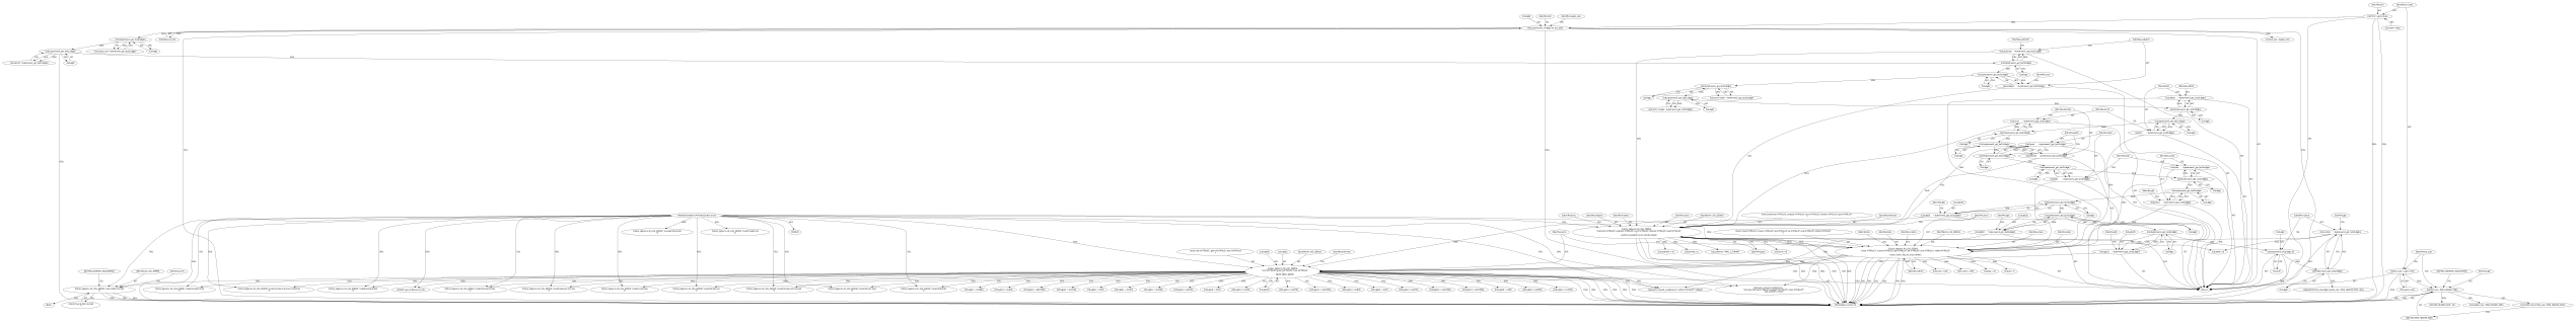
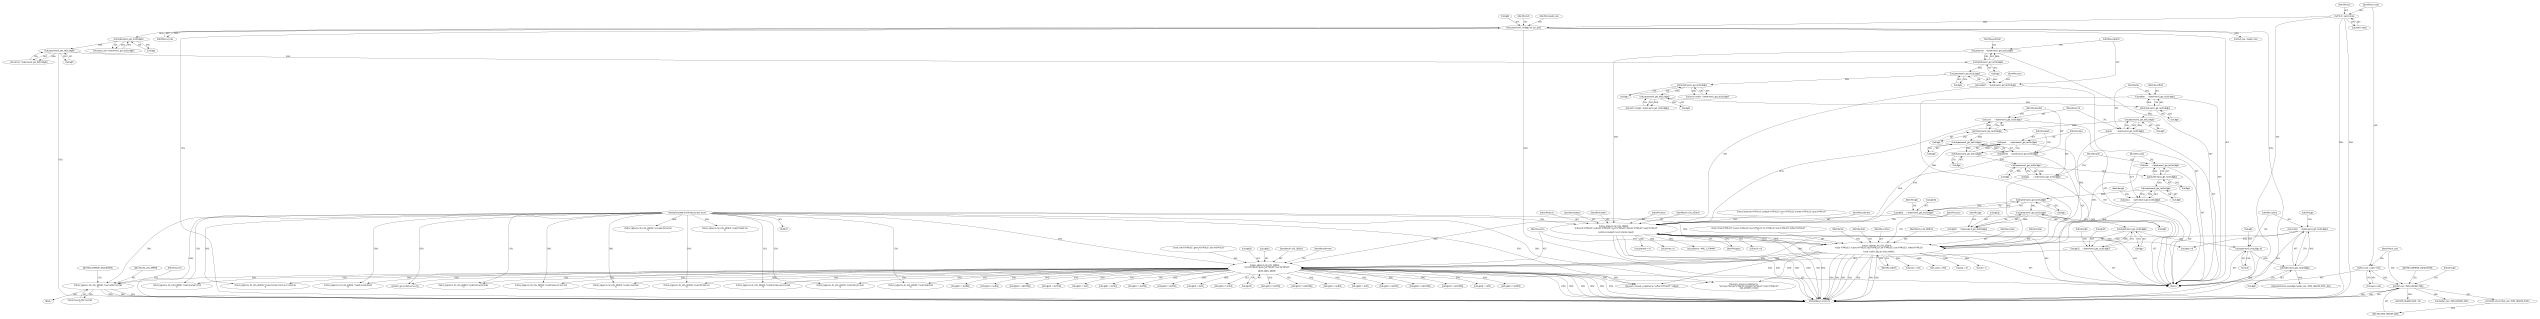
  digraph {
    fontname="IBM Plex Sans"
    node [fontname="IBM Plex Sans"]
    edge [fontname="IBM Plex Sans"]
    n1 [label="(Call,av_log(avctx, AV_LOG_ERROR, \"input buffer too small\n\"))"]
    n2 [label="(Literal,\"input buffer too small\n\")"]
    n3 [label="(MethodReturn,static int)"]
    n4 [label="(Block,)"]
    n5 [label="(Call,av_log(avctx, AV_LOG_DEBUG,\n           \"red %0\"PRIx32\", green %0\"PRIx32\", blue %0\"PRIx32\"\n\",\n           rgb[0], rgb[1], rgb[2]))"]
    n6 [label="(Call,rgb[1] == 0xFF00)"]
    n7 [label="(Call,av_log(avctx, AV_LOG_ERROR, \"invalid byte order\n\"))"]
    n8 [label="(Call,av_log(avctx, AV_LOG_ERROR, \"invalid bits per pixel\n\"))"]
    n9 [label="(Call,av_log(avctx, AV_LOG_ERROR, \"invalid bitmap bit order\n\"))"]
    n10 [label="(Call,rgb[2] == 0x1F)"]
    n11 [label="(Call,rgb[1] == 0x7E0)"]
    n12 [label="(Call,av_log(avctx, AV_LOG_ERROR, \"invalid pixmap format\n\"))"]
    n13 [label="(Call,rgb[1] == 0xFF00)"]
    n14 [label="(Call,av_log(avctx, AV_LOG_ERROR, \"invalid number of entries in colormap\n\"))"]
    n15 [label="(Block,)"]
    n16 [label="(Call,rgb[2] == 0xFF0000)"]
    n17 [label="(Call,rgb[1] == 0x3E0)"]
    n18 [label="(Call,rgb[2] == 0x1F)"]
    n19 [label="(Call,rgb[1] == 0xFF00)"]
    n20 [label="(Call,av_log(avctx, AV_LOG_ERROR, \"invalid pixmap depth\n\"))"]
    n21 [label="(Call,rgb[0] == 0xFF0000)"]
    n22 [label="(Literal,ff_get_buffer(avctx, p, 0))"]
    n23 [label="(Call,rgb[2] == 0xFF0000)"]
    n24 [label="(Call,rgb[2] == 0xFF)"]
    n25 [label="(Call,rgb[0] == 0xF800)"]
    n26 [label="(Call,av_log(avctx, AV_LOG_ERROR, \"invalid bitmap unit\n\"))"]
-   n27 [label="(Call,rgb[0] == 0x7C00)"]
    n28 [label="(Call,av_log(avctx, AV_LOG_ERROR, \"invalid visual class\n\"))"]
    n29 [label="(Call,av_log(avctx, AV_LOG_ERROR, \"invalid bytes per scan-line\n\"))"]
    n30 [label="(Call,rgb[2])"]
    n31 [label="(Call,rgb[2] == 0xF800)"]
    n32 [label="(Call,rgb[1] == 0x3E0)"]
    n33 [label="(Call,rgb[0] == 0xFF0000)"]
    n34 [label="(Call,rgb[2] == 0x7C00)"]
    n35 [label="(Call,rgb[2] == 0xFF)"]
    n36 [label="(Call,av_log(avctx, AV_LOG_ERROR, \"invalid bitmap scan-line pad\n\"))"]
    n37 [label="(Call,avpriv_request_sample(avctx,\n                              \"Unknown file: bpp %\"PRIu32\", pixdepth %\"PRIu32\", vclass %\"PRIu32\"\",\n                              bpp, pixdepth, vclass))"]
    n38 [label="(Call,rgb[1] == 0x7E0)"]
    n39 [label="(Call,rgb[1] == 0xFF00)"]
    n40 [label="(Call,avpriv_request_sample(avctx, \"xoffset %\"PRIu32\"\", xoffset))"]
    n41 [label="(Call,av_log(avctx, AV_LOG_DEBUG,\n           \"vclass %\"PRIu32\", ncolors %\"PRIu32\", bpp %\"PRIu32\", be %\"PRIu32\", lsize %\"PRIu32\", xoffset %\"PRIu32\"\n\",\n           vclass, ncolors, bpp, be, lsize, xoffset))"]
    n42 [label="(Call,lsize < rsize)"]
    n43 [label="(Call,ncolors > 256)"]
    n44 [label="(Call,bpp == 0)"]
    n45 [label="(Call,be > 1)"]
    n46 [label="(Identifier,xoffset)"]
    n47 [label="(Call,av_log(avctx, AV_LOG_DEBUG,\n           \"pixformat %\"PRIu32\", pixdepth %\"PRIu32\", bunit %\"PRIu32\", bitorder %\"PRIu32\", bpad %\"PRIu32\"\n\",\n           pixformat, pixdepth, bunit, bitorder, bpad))"]
    n48 [label="(Call,bitorder > 1)"]
    n49 [label="(Call,pixformat > XWD_Z_PIXMAP)"]
    n50 [label="(Identifier,bpad)"]
    n51 [label="(Call,bunit != 8)"]
    n52 [label="(Call,pixdepth == 0)"]
    n53 [label="(Call,bpad != 8)"]
    n54 [label="(MethodParameterIn,AVCodecContext *avctx)"]
    n55 [label="(Call,av_log(avctx, AV_LOG_ERROR, \"unsupported version\n\"))"]
    n56 [label="(Call,av_log(avctx, AV_LOG_ERROR, \"invalid header size\n\"))"]
    1000102
    n58 [label="(Call,pixformat     = bytestream2_get_be32u(&gb))"]
    n59 [label="(Call,bytestream2_get_be32u(&gb))"]
    n60 [label="(Call,bytestream2_get_be32u(&gb))"]
    n61 [label="(Call,&gb)"]
    n62 [label="(Call,pixdepth      = bytestream2_get_be32u(&gb))"]
    n63 [label="(Call,bytestream2_get_be32u(&gb))"]
    n64 [label="(Call,&gb)"]
    n65 [label="(Call,bytestream2_get_be32u(&gb))"]
    n66 [label="(Call,version = bytestream2_get_be32u(&gb))"]
    n67 [label="(Call,&gb)"]
    n68 [label="(Call,bytestream2_get_be32u(&gb))"]
    n69 [label="(Call,&gb)"]
    n70 [label="(Call,header_size = bytestream2_get_be32u(&gb))"]
    n71 [label="(Call,bytestream2_init(&gb, buf, buf_size))"]
    n72 [label="(Call,buf_size < header_size)"]
    n73 [label="(Identifier,buf_size)"]
    n74 [label="(Call,*buf = avpkt->data)"]
    n75 [label="(Call,avpkt->data)"]
    n76 [label="(Call,buf_size < XWD_HEADER_SIZE)"]
    n77 [label="(Call,header_size < XWD_HEADER_SIZE)"]
    n78 [label="(ControlStructure,if (buf_size < XWD_HEADER_SIZE))"]
    n79 [label="(Call,XWD_HEADER_SIZE - 20)"]
    n80 [label="(Identifier,XWD_HEADER_SIZE)"]
    n81 [label="(Call,buf_size = avpkt->size)"]
    n82 [label="(Call,avpkt->size)"]
    n83 [label="(Call,bytestream2_get_be32u(&gb))"]
    n84 [label="(Call,avctx->width  = bytestream2_get_be32u(&gb))"]
    n85 [label="(Call,&gb)"]
    n86 [label="(Call,bunit         = bytestream2_get_be32u(&gb))"]
    n87 [label="(Call,bytestream2_get_be32u(&gb))"]
    n88 [label="(Call,bytestream2_get_be32u(&gb))"]
    n89 [label="(Call,&gb)"]
    n90 [label="(Call,bitorder      = bytestream2_get_be32u(&gb))"]
    n91 [label="(Call,bytestream2_get_be32u(&gb))"]
    n92 [label="(Call,&gb)"]
    n93 [label="(Call,bytestream2_get_be32u(&gb))"]
    n94 [label="(Call,be            = bytestream2_get_be32u(&gb))"]
    n95 [label="(Call,&gb)"]
    n96 [label="(Call,bytestream2_get_be32u(&gb))"]
    n97 [label="(Call,xoffset       = bytestream2_get_be32u(&gb))"]
    n98 [label="(Call,&gb)"]
    n99 [label="(Call,&gb)"]
    n100 [label="(Call,avctx->height = bytestream2_get_be32u(&gb))"]
    n101 [label="(Call,bpad          = bytestream2_get_be32u(&gb))"]
    n102 [label="(Call,bytestream2_get_be32u(&gb))"]
    n103 [label="(Call,&gb)"]
    n104 [label="(Call,bytestream2_get_be32u(&gb))"]
    n105 [label="(Call,bpp           = bytestream2_get_be32u(&gb))"]
    n106 [label="(Call,&gb)"]
    n107 [label="(Call,vclass        = bytestream2_get_be32u(&gb))"]
    n108 [label="(Call,bytestream2_get_be32u(&gb))"]
    n109 [label="(Call,bytestream2_get_be32u(&gb))"]
    n110 [label="(Call,&gb)"]
    n111 [label="(Call,bytestream2_get_be32u(&gb))"]
    n112 [label="(Call,rgb[0]        = bytestream2_get_be32u(&gb))"]
    n113 [label="(Call,&gb)"]
    n114 [label="(Call,lsize         = bytestream2_get_be32u(&gb))"]
    n115 [label="(Call,&gb)"]
    n116 [label="(Call,ncolors       = bytestream2_get_be32u(&gb))"]
    n117 [label="(Call,bytestream2_get_be32u(&gb))"]
    n118 [label="(Call,bytestream2_skipu(&gb, header_size - (XWD_HEADER_SIZE - 20)))"]
    n119 [label="(Call,&gb)"]
    n120 [label="(Call,bytestream2_skipu(&gb, 8))"]
    n121 [label="(Literal,8)"]
    n122 [label="(Call,bytestream2_get_be32u(&gb))"]
    n123 [label="(Call,rgb[2]        = bytestream2_get_be32u(&gb))"]
    n124 [label="(Call,&gb)"]
    n125 [label="(Call,rgb[1]        = bytestream2_get_be32u(&gb))"]
    n126 [label="(Call,&gb)"]
    n127 [label="(Identifier,gb)"]
    n128 [label="(Identifier,vclass)"]
    n129 [label="(Identifier,avctx)"]
    n130 [label="(Identifier,bunit)"]
    n131 [label="(Identifier,pixdepth)"]
    n132 [label="(Identifier,avctx)"]
    n133 [label="(Identifier,bunit)"]
    n134 [label="(Identifier,be)"]
    n135 [label="(Identifier,rgb)"]
    n136 [label="(Identifier,bitorder)"]
    n137 [label="(Identifier,gb)"]
    n138 [label="(Identifier,buf)"]
    n139 [label="(Identifier,bitorder)"]
    n140 [label="(Identifier,pixformat)"]
    n141 [label="(Identifier,AVERROR_INVALIDDATA)"]
    n142 [label="(Identifier,bpad)"]
    n143 [label="(Identifier,ncolors)"]
    n144 [label="(Identifier,pixformat)"]
    n145 [label="(Identifier,lsize)"]
    n146 [label="(Identifier,AVERROR_INVALIDDATA)"]
    n147 [label="(Identifier,AV_LOG_DEBUG)"]
    n148 [label="(Identifier,vclass)"]
    n149 [label="(Identifier,gb)"]
    n150 [label="(Identifier,rgb)"]
    n151 [label="(Identifier,buf)"]
    n152 [label="(Identifier,lsize)"]
    n153 [label="(Literal,\"red %0\"PRIx32\", green %0\"PRIx32\", blue %0\"PRIx32\"\n\")"]
    n154 [label="(Identifier,header_size)"]
    n155 [label="(Call,rgb[2])"]
    n156 [label="(Call,rgb[0])"]
    n157 [label="(Identifier,bpp)"]
    n158 [label="(Call,rgb[1])"]
    n159 [label="(Identifier,pixdepth)"]
    n160 [label="(Identifier,AV_LOG_ERROR)"]
    n161 [label="(Identifier,avctx)"]
    n162 [label="(Literal,\"vclass %\"PRIu32\", ncolors %\"PRIu32\", bpp %\"PRIu32\", be %\"PRIu32\", lsize %\"PRIu32\", xoffset %\"PRIu32\"\n\")"]
    n163 [label="(Identifier,buf_size)"]
    n164 [label="(Call,&gb)"]
    n165 [label="(Call,rgb[1])"]
    n166 [label="(Call,rgb[0])"]
    n167 [label="(Identifier,AV_LOG_DEBUG)"]
    n168 [label="(Identifier,ncolors)"]
    n169 [label="(Identifier,be)"]
    n170 [label="(Call,&gb)"]
    n171 [label="(Identifier,AV_LOG_DEBUG)"]
    n172 [label="(Literal,\"pixformat %\"PRIu32\", pixdepth %\"PRIu32\", bunit %\"PRIu32\", bitorder %\"PRIu32\", bpad %\"PRIu32\"\n\")"]
    n173 [label="(Identifier,pixformat)"]
    n174 [label="(Identifier,rgb)"]
    n175 [label="(Identifier,buf_size)"]
    n176 [label="(Identifier,avctx)"]
    n177 [label="(Identifier,xoffset)"]
    n178 [label="(Identifier,bpp)"]
    n179 [label="(Identifier,avctx)"]
    n1 -> n2 [label="CFG: "]
    n1 -> n3 [label="DDG: "]
    n1 -> n3 [label="DDG: "]
    n1 -> n3 [label="DDG: "]
    n1 -> n4 [label="AST: "]
    n2 -> n1 [label="AST: "]
    n5 -> n1 [label="DDG: "]
    n5 -> n3 [label="DDG: "]
    n5 -> n3 [label="DDG: "]
    n5 -> n3 [label="DDG: "]
    n5 -> n3 [label="DDG: "]
    n5 -> n3 [label="DDG: "]
    n5 -> n3 [label="DDG: "]
    n5 -> n6 [label="DDG: "]
    n5 -> n7 [label="DDG: "]
    n5 -> n8 [label="DDG: "]
    n5 -> n9 [label="DDG: "]
    n5 -> n10 [label="DDG: "]
    n5 -> n11 [label="DDG: "]
    n5 -> n12 [label="DDG: "]
    n5 -> n13 [label="DDG: "]
    n5 -> n14 [label="DDG: "]
    n5 -> n15 [label="AST: "]
    n5 -> n16 [label="DDG: "]
    n5 -> n17 [label="DDG: "]
    n5 -> n18 [label="DDG: "]
    n5 -> n19 [label="DDG: "]
    n5 -> n20 [label="DDG: "]
    n5 -> n21 [label="DDG: "]
    n5 -> n22 [label="DDG: "]
    n5 -> n23 [label="DDG: "]
    n5 -> n24 [label="DDG: "]
    n5 -> n25 [label="DDG: "]
    n5 -> n26 [label="DDG: "]
-   n5 -> n27 [label="DDG: "]
    n5 -> n28 [label="DDG: "]
    n5 -> n29 [label="DDG: "]
    n5 -> n30 [label="CFG: "]
    n5 -> n31 [label="DDG: "]
    n5 -> n32 [label="DDG: "]
    n5 -> n33 [label="DDG: "]
    n5 -> n34 [label="DDG: "]
    n5 -> n35 [label="DDG: "]
    n5 -> n36 [label="DDG: "]
    n5 -> n37 [label="DDG: "]
    n5 -> n38 [label="DDG: "]
    n5 -> n39 [label="DDG: "]
    n5 -> n40 [label="DDG: "]
    n30 -> n5 [label="AST: "]
    n41 -> n3 [label="DDG: "]
    n41 -> n3 [label="DDG: "]
    n41 -> n3 [label="DDG: "]
    n41 -> n3 [label="DDG: "]
    n41 -> n3 [label="DDG: "]
    n41 -> n3 [label="DDG: "]
    n41 -> n3 [label="DDG: "]
    n41 -> n5 [label="DDG: "]
    n41 -> n5 [label="DDG: "]
    n41 -> n15 [label="AST: "]
    n41 -> n37 [label="DDG: "]
    n41 -> n40 [label="DDG: "]
    n41 -> n42 [label="DDG: "]
    n41 -> n43 [label="DDG: "]
    n41 -> n44 [label="DDG: "]
    n41 -> n45 [label="DDG: "]
    n41 -> n46 [label="CFG: "]
    n46 -> n41 [label="AST: "]
    n47 -> n3 [label="DDG: "]
    n47 -> n3 [label="DDG: "]
    n47 -> n3 [label="DDG: "]
    n47 -> n3 [label="DDG: "]
    n47 -> n3 [label="DDG: "]
    n47 -> n15 [label="AST: "]
    n47 -> n41 [label="DDG: "]
    n47 -> n41 [label="DDG: "]
    n47 -> n48 [label="DDG: "]
    n47 -> n49 [label="DDG: "]
    n47 -> n50 [label="CFG: "]
    n47 -> n51 [label="DDG: "]
    n47 -> n52 [label="DDG: "]
    n47 -> n53 [label="DDG: "]
    n50 -> n47 [label="AST: "]
    n54 -> n1 [label="DDG: "]
    n54 -> n3 [label="DDG: "]
    n54 -> n5 [label="DDG: "]
    n54 -> n7 [label="DDG: "]
    n54 -> n8 [label="DDG: "]
    n54 -> n9 [label="DDG: "]
    n54 -> n12 [label="DDG: "]
    n54 -> n14 [label="DDG: "]
    n54 -> n20 [label="DDG: "]
    n54 -> n22 [label="DDG: "]
    n54 -> n26 [label="DDG: "]
    n54 -> n28 [label="DDG: "]
    n54 -> n29 [label="DDG: "]
    n54 -> n36 [label="DDG: "]
    n54 -> n37 [label="DDG: "]
    n54 -> n40 [label="DDG: "]
    n54 -> n41 [label="DDG: "]
    n54 -> n47 [label="DDG: "]
    n54 -> n55 [label="DDG: "]
    n54 -> n56 [label="DDG: "]
    n54 -> 1000102 [label="AST: "]
    n58 -> n15 [label="AST: "]
    n58 -> n47 [label="DDG: "]
    n58 -> n59 [label="CFG: "]
    n59 -> n58 [label="AST: "]
    n59 -> n58 [label="DDG: "]
    n59 -> n60 [label="DDG: "]
    n59 -> n61 [label="CFG: "]
    n60 -> n62 [label="AST: "]
    n60 -> n62 [label="DDG: "]
    n60 -> n63 [label="DDG: "]
    n60 -> n64 [label="CFG: "]
    n61 -> n59 [label="AST: "]
    n62 -> n15 [label="AST: "]
    n62 -> n47 [label="DDG: "]
    n62 -> n60 [label="CFG: "]
    n63 -> n83 [label="DDG: "]
    n63 -> n84 [label="AST: "]
    n63 -> n84 [label="DDG: "]
    n63 -> n85 [label="CFG: "]
    n64 -> n60 [label="AST: "]
    n65 -> n3 [label="DDG: "]
    n65 -> n59 [label="DDG: "]
    n65 -> n66 [label="AST: "]
    n65 -> n66 [label="DDG: "]
    n65 -> n67 [label="CFG: "]
    n66 -> n65 [label="CFG: "]
    n67 -> n65 [label="AST: "]
    n68 -> n65 [label="DDG: "]
    n68 -> n69 [label="CFG: "]
    n68 -> n70 [label="AST: "]
    n68 -> n70 [label="DDG: "]
    n69 -> n68 [label="AST: "]
    n70 -> n68 [label="CFG: "]
    n71 -> n3 [label="DDG: "]
    n71 -> n3 [label="DDG: "]
    n71 -> n3 [label="DDG: "]
    n71 -> n15 [label="AST: "]
    n71 -> n68 [label="DDG: "]
    n71 -> n72 [label="DDG: "]
    n71 -> n73 [label="CFG: "]
    n73 -> n71 [label="AST: "]
    n74 -> n3 [label="DDG: "]
    n74 -> n3 [label="DDG: "]
    n74 -> n15 [label="AST: "]
    n74 -> n71 [label="DDG: "]
+   n74 -> n75 [label="CFG: "]
    n75 -> n74 [label="AST: "]
    n76 -> n3 [label="DDG: "]
    n76 -> n3 [label="DDG: "]
    n76 -> n3 [label="DDG: "]
    n76 -> n77 [label="DDG: "]
    n76 -> n78 [label="AST: "]
    n76 -> n79 [label="DDG: "]
    n78 -> n80 [label="CFG: "]
    n80 -> n76 [label="AST: "]
-   n81 -> n3 [label="DDG: "]
    n81 -> n15 [label="AST: "]
    n81 -> n76 [label="DDG: "]
    n81 -> n82 [label="CFG: "]
    n82 -> n81 [label="AST: "]
    n83 -> n96 [label="DDG: "]
    n83 -> n99 [label="CFG: "]
    n83 -> n100 [label="AST: "]
    n83 -> n100 [label="DDG: "]
    n84 -> n63 [label="CFG: "]
    n85 -> n63 [label="AST: "]
    n86 -> n15 [label="AST: "]
    n86 -> n47 [label="DDG: "]
    n86 -> n87 [label="CFG: "]
    n87 -> n86 [label="AST: "]
    n87 -> n86 [label="DDG: "]
    n87 -> n88 [label="DDG: "]
    n87 -> n89 [label="CFG: "]
    n88 -> n90 [label="AST: "]
    n88 -> n90 [label="DDG: "]
    n88 -> n91 [label="DDG: "]
    n88 -> n92 [label="CFG: "]
    n89 -> n87 [label="AST: "]
    n90 -> n15 [label="AST: "]
    n90 -> n47 [label="DDG: "]
    n90 -> n88 [label="CFG: "]
    n91 -> n101 [label="AST: "]
    n91 -> n101 [label="DDG: "]
    n91 -> n102 [label="DDG: "]
    n91 -> n103 [label="CFG: "]
    n92 -> n88 [label="AST: "]
    n93 -> n87 [label="DDG: "]
    n93 -> n94 [label="AST: "]
    n93 -> n94 [label="DDG: "]
    n93 -> n95 [label="CFG: "]
    n94 -> n15 [label="AST: "]
    n94 -> n41 [label="DDG: "]
    n94 -> n93 [label="CFG: "]
    n95 -> n93 [label="AST: "]
    n96 -> n93 [label="DDG: "]
    n96 -> n97 [label="AST: "]
    n96 -> n97 [label="DDG: "]
    n96 -> n98 [label="CFG: "]
    n97 -> n15 [label="AST: "]
    n97 -> n41 [label="DDG: "]
    n97 -> n96 [label="CFG: "]
    n98 -> n96 [label="AST: "]
    n99 -> n83 [label="AST: "]
    n100 -> n83 [label="CFG: "]
    n101 -> n15 [label="AST: "]
    n101 -> n47 [label="DDG: "]
    n101 -> n91 [label="CFG: "]
    n102 -> n104 [label="DDG: "]
    n102 -> n105 [label="AST: "]
    n102 -> n105 [label="DDG: "]
    n102 -> n106 [label="CFG: "]
    n103 -> n91 [label="AST: "]
    n104 -> n108 [label="DDG: "]
    n104 -> n114 [label="AST: "]
    n104 -> n114 [label="DDG: "]
    n104 -> n115 [label="CFG: "]
    n105 -> n15 [label="AST: "]
    n105 -> n41 [label="DDG: "]
    n105 -> n102 [label="CFG: "]
    n106 -> n102 [label="AST: "]
    n107 -> n15 [label="AST: "]
    n107 -> n41 [label="DDG: "]
    n107 -> n108 [label="CFG: "]
    n108 -> n107 [label="AST: "]
    n108 -> n107 [label="DDG: "]
    n108 -> n109 [label="DDG: "]
    n108 -> n110 [label="CFG: "]
    n109 -> n111 [label="DDG: "]
    n109 -> n112 [label="AST: "]
    n109 -> n112 [label="DDG: "]
    n109 -> n113 [label="CFG: "]
    n110 -> n108 [label="AST: "]
    n111 -> n122 [label="DDG: "]
    n111 -> n125 [label="AST: "]
    n111 -> n125 [label="DDG: "]
    n111 -> n126 [label="CFG: "]
    n112 -> n5 [label="DDG: "]
    n112 -> n15 [label="AST: "]
    n112 -> n109 [label="CFG: "]
    n113 -> n109 [label="AST: "]
    n114 -> n15 [label="AST: "]
    n114 -> n41 [label="DDG: "]
    n114 -> n104 [label="CFG: "]
    n115 -> n104 [label="AST: "]
    n116 -> n15 [label="AST: "]
    n116 -> n41 [label="DDG: "]
    n116 -> n53 [label="DDG: "]
    n116 -> n117 [label="CFG: "]
    n117 -> n116 [label="AST: "]
    n117 -> n116 [label="DDG: "]
    n117 -> n118 [label="DDG: "]
    n117 -> n119 [label="CFG: "]
    n119 -> n117 [label="AST: "]
    n120 -> n3 [label="DDG: "]
    n120 -> n15 [label="AST: "]
    n120 -> n117 [label="DDG: "]
    n120 -> n121 [label="CFG: "]
    n121 -> n120 [label="AST: "]
    n122 -> n120 [label="DDG: "]
    n122 -> n123 [label="AST: "]
    n122 -> n123 [label="DDG: "]
    n122 -> n124 [label="CFG: "]
    n123 -> n5 [label="DDG: "]
    n123 -> n15 [label="AST: "]
    n123 -> n122 [label="CFG: "]
    n124 -> n122 [label="AST: "]
    n125 -> n5 [label="DDG: "]
    n125 -> n15 [label="AST: "]
    n125 -> n111 [label="CFG: "]
    n126 -> n111 [label="AST: "]
    n127 -> n123 [label="CFG: "]
    n128 -> n107 [label="AST: "]
    n128 -> n114 [label="CFG: "]
    n129 -> n41 [label="AST: "]
    n129 -> n47 [label="CFG: "]
    n130 -> n47 [label="AST: "]
    n131 -> n47 [label="AST: "]
    n132 -> n5 [label="AST: "]
    n132 -> n41 [label="CFG: "]
    n133 -> n86 [label="AST: "]
    n133 -> n94 [label="CFG: "]
    n134 -> n41 [label="AST: "]
    n135 -> n125 [label="CFG: "]
    n136 -> n47 [label="AST: "]
    n137 -> n116 [label="CFG: "]
    n138 -> n71 [label="AST: "]
    n139 -> n86 [label="CFG: "]
    n139 -> n90 [label="AST: "]
    n140 -> n58 [label="AST: "]
    n141 -> n1 [label="CFG: "]
    n142 -> n90 [label="CFG: "]
    n142 -> n101 [label="AST: "]
    n143 -> n41 [label="AST: "]
    n144 -> n5 [label="CFG: "]
    n145 -> n105 [label="CFG: "]
    n145 -> n114 [label="AST: "]
    n146 -> n76 [label="CFG: "]
    n147 -> n41 [label="AST: "]
    n148 -> n41 [label="AST: "]
    n149 -> n76 [label="CFG: "]
    n150 -> n112 [label="CFG: "]
    n151 -> n74 [label="AST: "]
    n152 -> n41 [label="AST: "]
    n153 -> n5 [label="AST: "]
    n154 -> n71 [label="CFG: "]
    n155 -> n123 [label="AST: "]
    n156 -> n5 [label="AST: "]
    n157 -> n101 [label="CFG: "]
    n157 -> n105 [label="AST: "]
    n158 -> n5 [label="AST: "]
    n159 -> n58 [label="CFG: "]
    n159 -> n62 [label="AST: "]
    n160 -> n1 [label="AST: "]
    n161 -> n47 [label="AST: "]
    n162 -> n41 [label="AST: "]
    n163 -> n74 [label="CFG: "]
    n163 -> n81 [label="AST: "]
    n164 -> n120 [label="AST: "]
    n165 -> n125 [label="AST: "]
    n166 -> n112 [label="AST: "]
    n167 -> n47 [label="AST: "]
    n168 -> n116 [label="AST: "]
    n168 -> n120 [label="CFG: "]
    n169 -> n94 [label="AST: "]
    n169 -> n97 [label="CFG: "]
    n170 -> n71 [label="AST: "]
    n171 -> n5 [label="AST: "]
    n172 -> n47 [label="AST: "]
    n173 -> n47 [label="AST: "]
    n174 -> n107 [label="CFG: "]
    n175 -> n76 [label="AST: "]
    n175 -> n81 [label="CFG: "]
    n176 -> n1 [label="AST: "]
    n177 -> n97 [label="AST: "]
    n178 -> n41 [label="AST: "]
    n179 -> n62 [label="CFG: "]
  }
